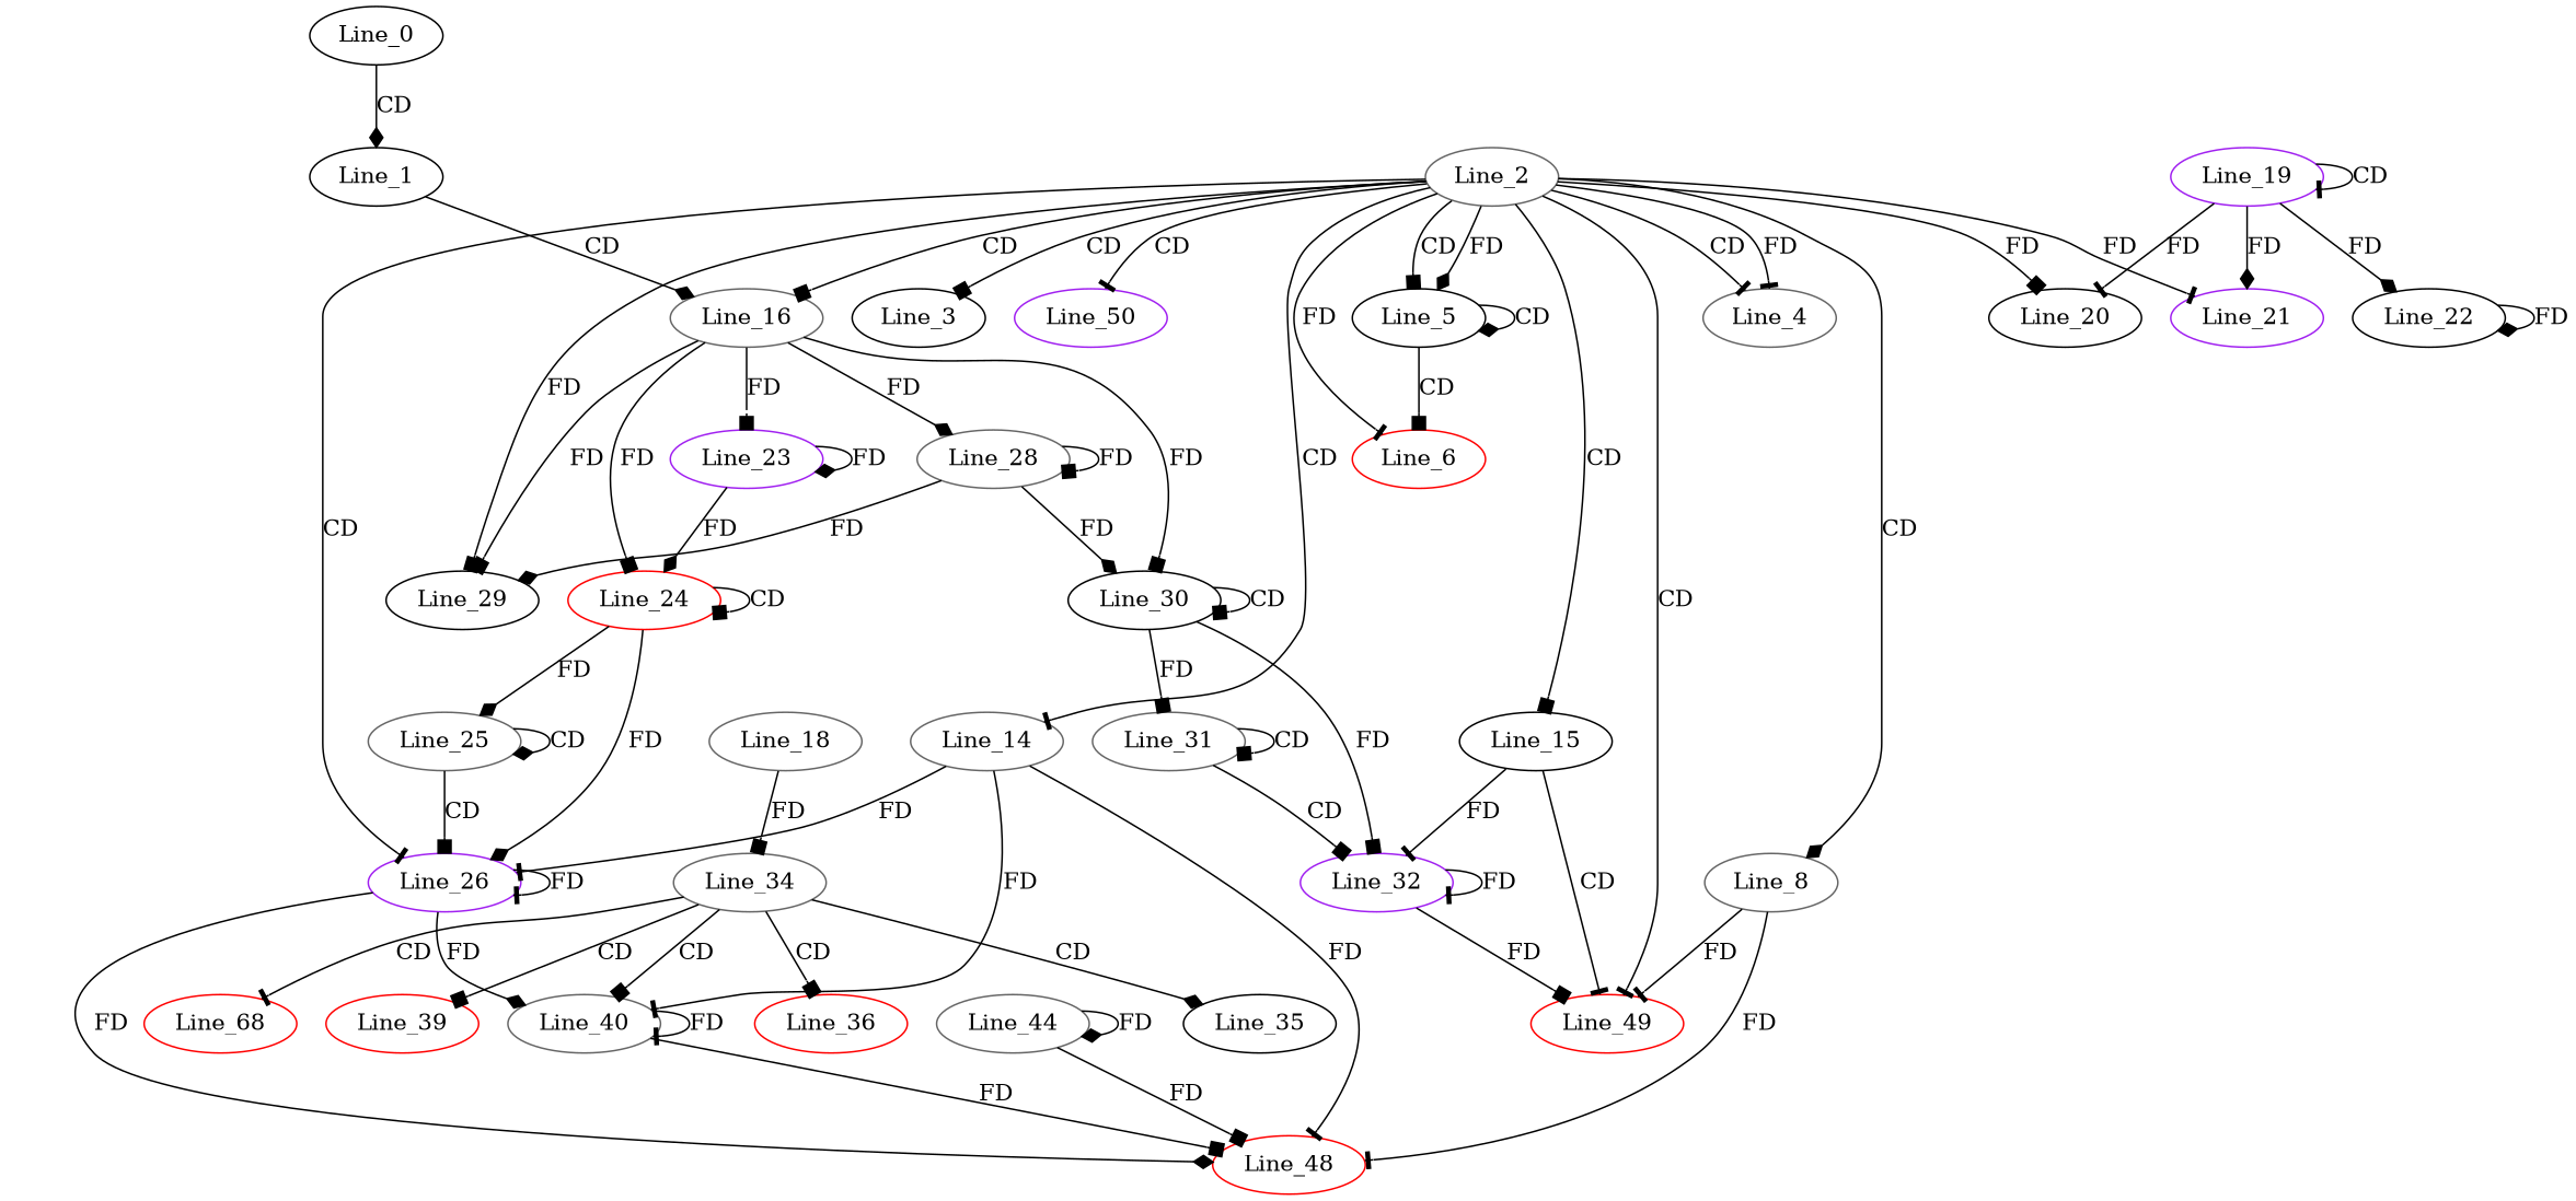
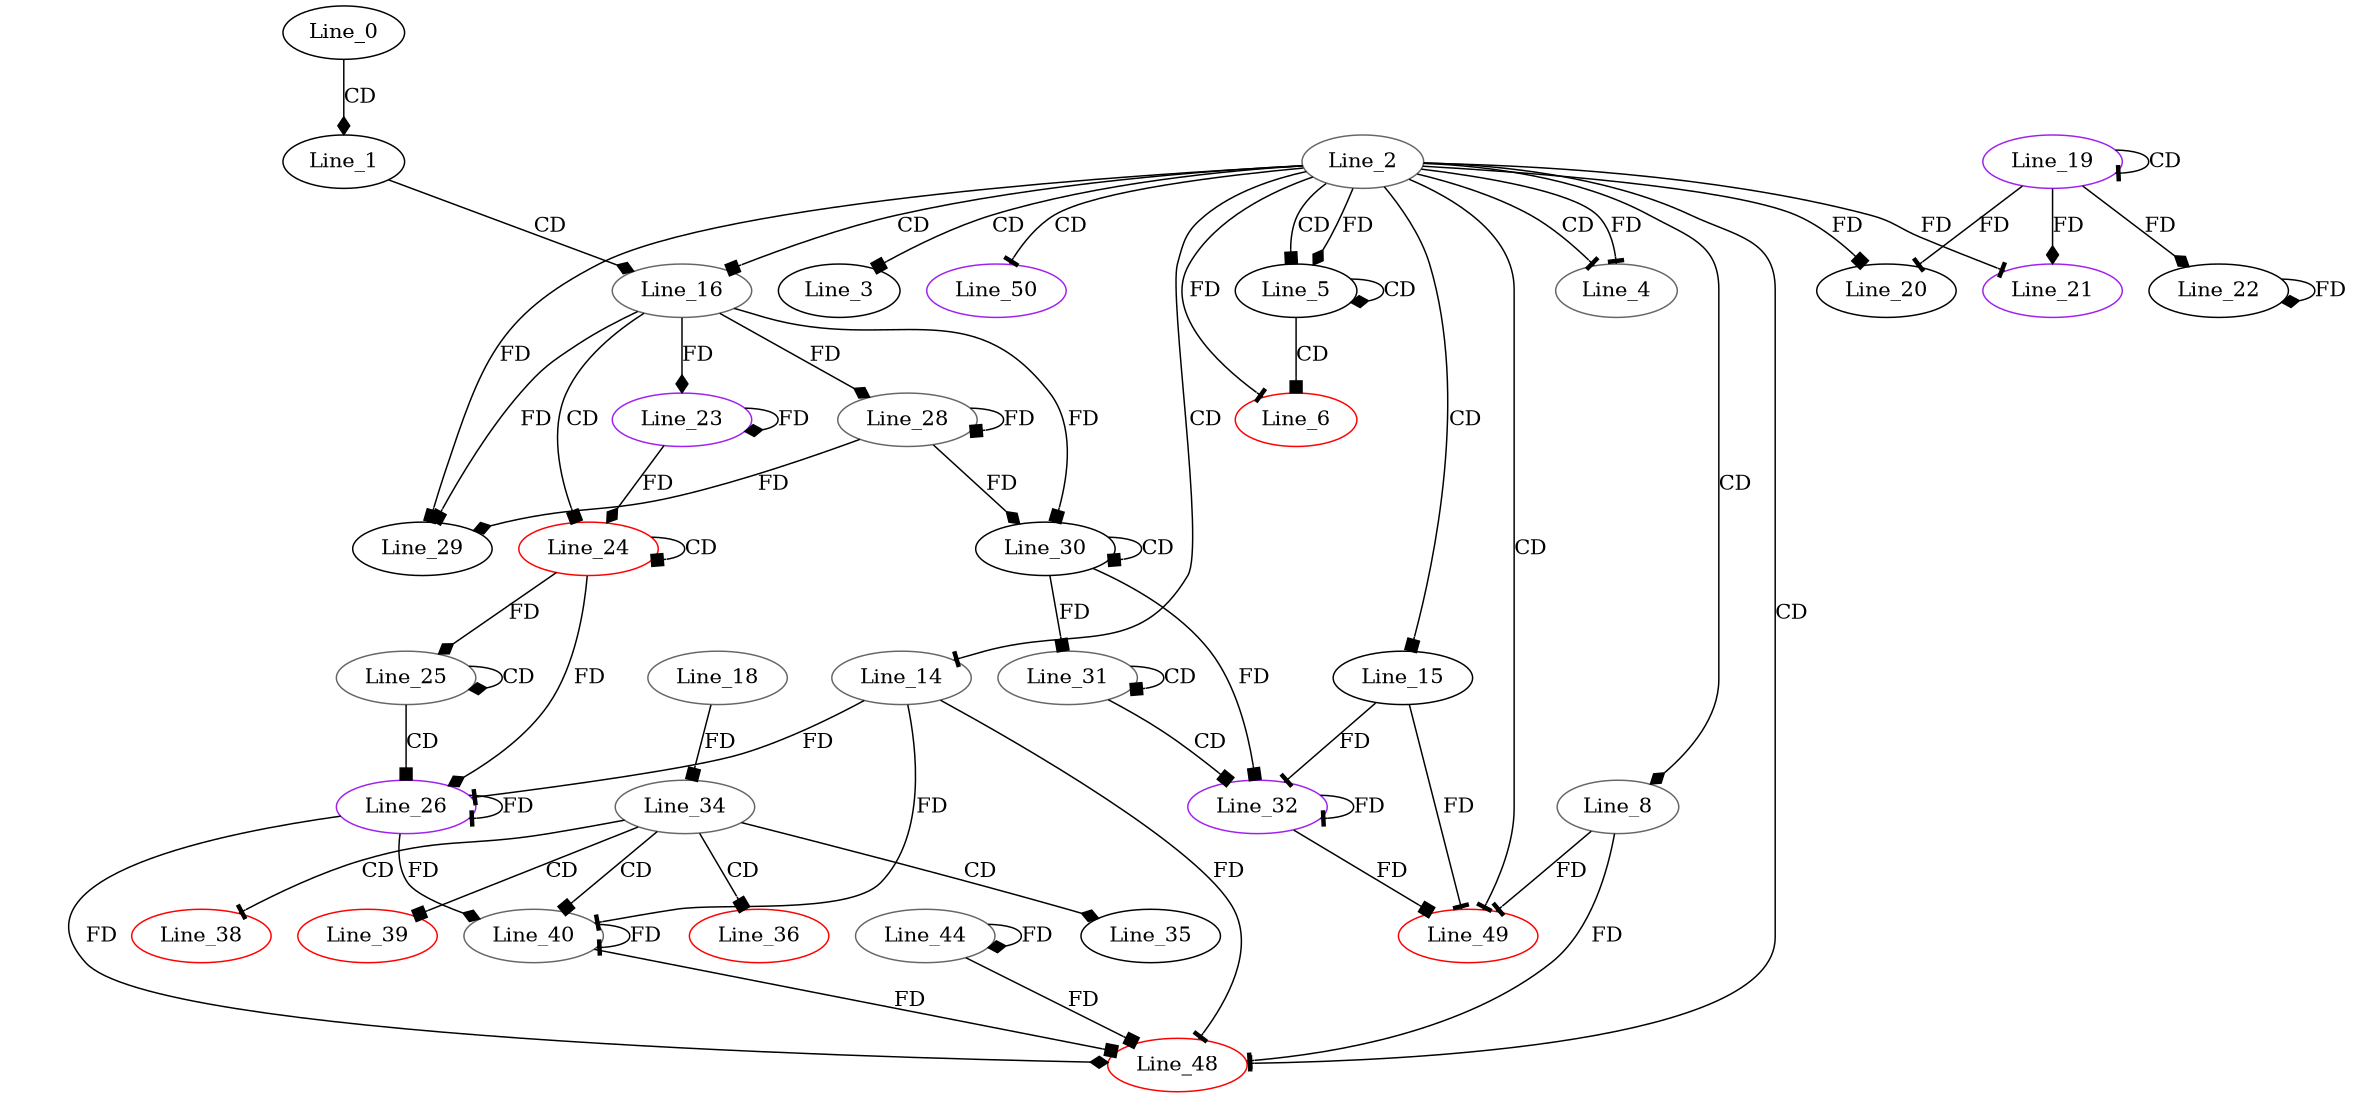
  digraph {
    node [color=gray40]
    edge [arrowhead=box]
    Line_0 [color=black]
    Line_1 [color=black]
    Line_16
    Line_2
    Line_3 [color=black]
    Line_4
    Line_5 [color=black]
    Line_6 [color=red]
    Line_8
    Line_14
    Line_15 [color=black]
    Line_20 [color=black]
    Line_21 [color=purple]
    Line_29 [color=black]
    Line_48 [color=red]
    Line_49 [color=red]
    Line_50 [color=purple]
    Line_26 [color=purple]
    Line_40
    Line_32 [color=purple]
    Line_23 [color=purple]
    Line_24 [color=red]
    Line_28
    Line_30 [color=black]
    Line_25
    Line_31
    Line_19 [color=purple]
    Line_22 [color=black]
    Line_18
    Line_34
    Line_35 [color=black]
    Line_36 [color=red]
-   Line_38 [color=red label=Line_68]
+   Line_38 [color=red]
    Line_39 [color=red]
    Line_44
    Line_0 -> Line_1 [arrowhead=diamond label=CD]
    Line_1 -> Line_16 [arrowhead=diamond label=CD]
    Line_16 -> Line_29 [label=FD]
-   Line_16 -> Line_23 [label=FD]
-   Line_16 -> Line_24 [label=FD]
+   Line_16 -> Line_23 [arrowhead=diamond label=FD]
+   Line_16 -> Line_24 [label=CD]
    Line_16 -> Line_28 [arrowhead=diamond label=FD]
    Line_16 -> Line_30 [label=FD]
    Line_2 -> Line_16 [label=CD]
    Line_2 -> Line_3 [label=CD]
    Line_2 -> Line_4 [arrowhead=tee label=CD]
    Line_2 -> Line_4 [arrowhead=tee label=FD]
    Line_2 -> Line_5 [label=CD]
    Line_2 -> Line_5 [arrowhead=diamond label=FD]
    Line_2 -> Line_6 [arrowhead=tee label=FD]
    Line_2 -> Line_8 [arrowhead=diamond label=CD]
    Line_2 -> Line_14 [arrowhead=tee label=CD]
    Line_2 -> Line_15 [label=CD]
    Line_2 -> Line_20 [label=FD]
    Line_2 -> Line_21 [arrowhead=tee label=FD]
    Line_2 -> Line_29 [label=FD]
-   Line_2 -> Line_26 [arrowhead=tee label=CD]
+   Line_2 -> Line_48 [arrowhead=tee label=CD]
    Line_2 -> Line_49 [arrowhead=tee label=CD]
    Line_2 -> Line_50 [arrowhead=tee label=CD]
    Line_5 -> Line_5 [arrowhead=diamond label=CD]
    Line_5 -> Line_6 [label=CD]
    Line_8 -> Line_48 [arrowhead=tee label=FD]
    Line_8 -> Line_49 [arrowhead=tee label=FD]
    Line_14 -> Line_48 [arrowhead=tee label=FD]
    Line_14 -> Line_26 [arrowhead=tee label=FD]
    Line_14 -> Line_40 [arrowhead=tee label=FD]
-   Line_15 -> Line_49 [arrowhead=tee label=CD]
+   Line_15 -> Line_49 [arrowhead=tee label=FD]
    Line_15 -> Line_32 [arrowhead=tee label=FD]
    Line_26 -> Line_48 [arrowhead=diamond label=FD]
    Line_26 -> Line_26 [arrowhead=tee label=FD]
    Line_26 -> Line_40 [arrowhead=diamond label=FD]
    Line_40 -> Line_48 [label=FD]
    Line_40 -> Line_40 [arrowhead=tee label=FD]
    Line_32 -> Line_49 [label=FD]
    Line_32 -> Line_32 [arrowhead=tee label=FD]
    Line_23 -> Line_23 [arrowhead=diamond label=FD]
    Line_23 -> Line_24 [arrowhead=diamond label=FD]
    Line_24 -> Line_26 [arrowhead=diamond label=FD]
    Line_24 -> Line_24 [label=CD]
    Line_24 -> Line_25 [arrowhead=diamond label=FD]
    Line_28 -> Line_29 [arrowhead=diamond label=FD]
    Line_28 -> Line_28 [label=FD]
    Line_28 -> Line_30 [arrowhead=diamond label=FD]
    Line_30 -> Line_32 [label=FD]
    Line_30 -> Line_30 [label=CD]
    Line_30 -> Line_31 [label=FD]
    Line_25 -> Line_26 [label=CD]
    Line_25 -> Line_25 [arrowhead=diamond label=CD]
    Line_31 -> Line_32 [label=CD]
    Line_31 -> Line_31 [label=CD]
    Line_19 -> Line_20 [arrowhead=tee label=FD]
    Line_19 -> Line_21 [arrowhead=diamond label=FD]
    Line_19 -> Line_19 [arrowhead=tee label=CD]
    Line_19 -> Line_22 [arrowhead=diamond label=FD]
    Line_22 -> Line_22 [arrowhead=diamond label=FD]
    Line_18 -> Line_34 [label=FD]
    Line_34 -> Line_40 [label=CD]
    Line_34 -> Line_35 [arrowhead=diamond label=CD]
    Line_34 -> Line_36 [label=CD]
    Line_34 -> Line_38 [arrowhead=tee label=CD]
    Line_34 -> Line_39 [label=CD]
    Line_44 -> Line_48 [label=FD]
    Line_44 -> Line_44 [arrowhead=diamond label=FD]
  }
